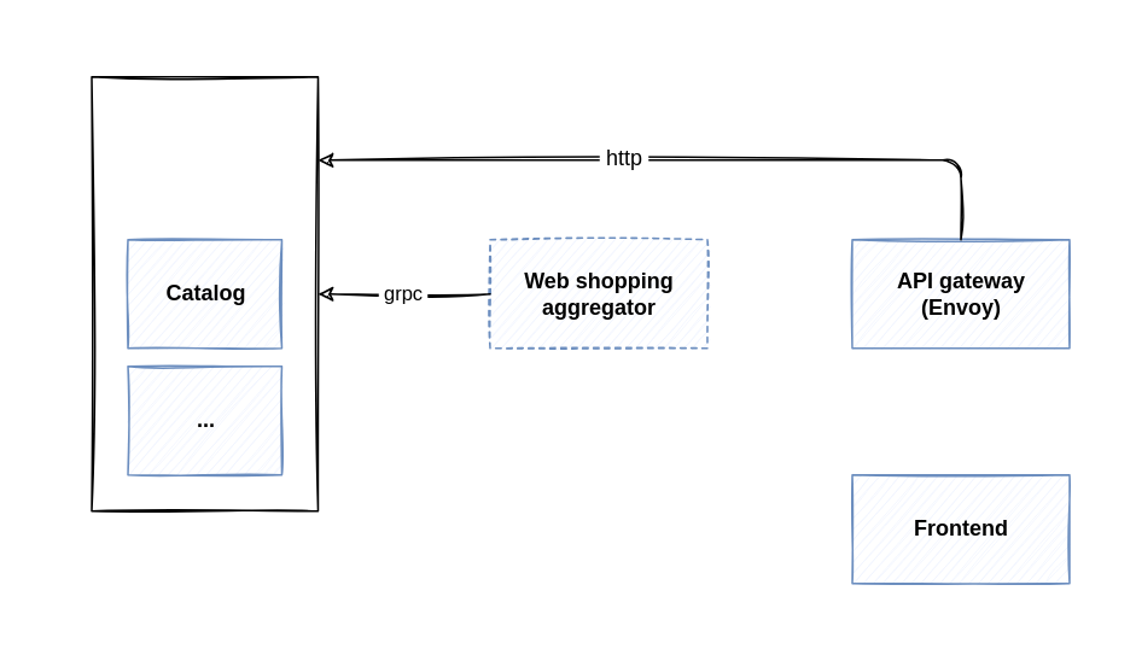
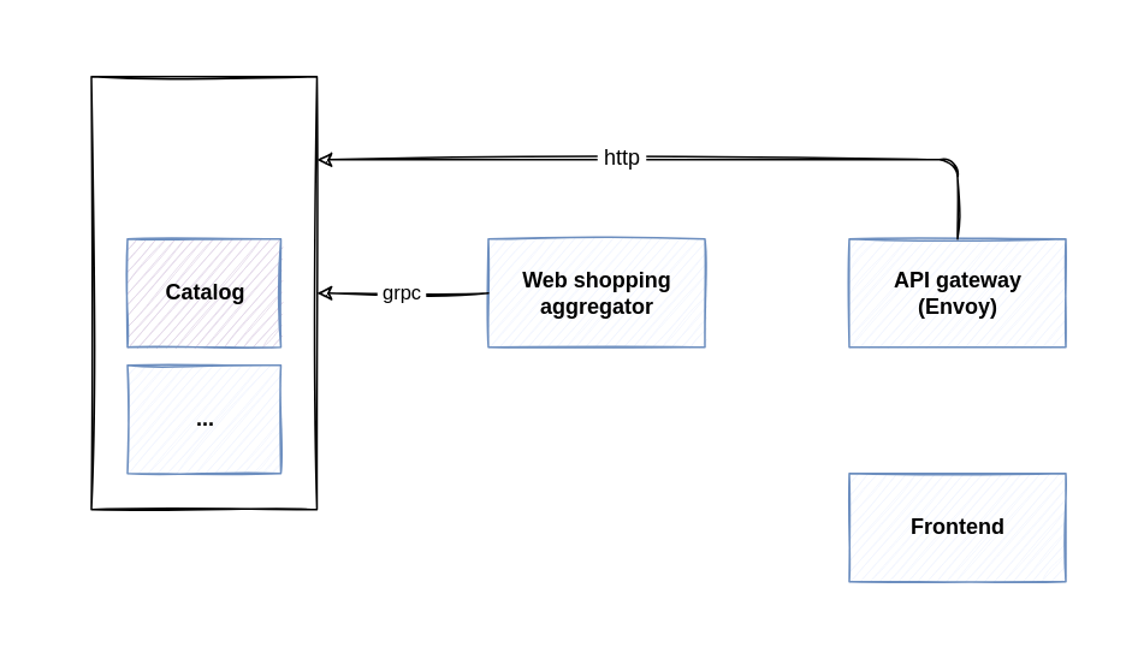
  <mxCell id="0" />
  <mxCell id="1" parent="0" />
  <mxCell id="2" value="" style="rounded=0;whiteSpace=wrap;html=1;fontSize=13;strokeColor=none;" parent="1" vertex="1"><mxGeometry x="20" y="20" width="585" height="320" as="geometry" /></mxCell>
  <mxCell id="3" value="" style="rounded=0;whiteSpace=wrap;html=1;sketch=1;" parent="1" vertex="1"><mxGeometry x="50" y="42" width="125" height="240" as="geometry" /></mxCell>
  <mxCell id="4" value="API gateway&lt;br&gt;(Envoy)" style="html=1;sketch=1;strokeColor=#6c8ebf;fontStyle=1;labelBackgroundColor=none;fillColor=#F0F4FF;" parent="1" vertex="1"><mxGeometry x="470" y="132" width="120" height="60" as="geometry" /></mxCell>
- <mxCell id="5" value="Catalog" style="html=1;sketch=1;strokeColor=#6c8ebf;fontStyle=1;labelBackgroundColor=none;fillColor=#F0F4FF;" parent="1" vertex="1"><mxGeometry x="70" y="132" width="85" height="60" as="geometry" /></mxCell>
+ <mxCell id="5" value="Catalog" style="html=1;sketch=1;strokeColor=#6c8ebf;fontStyle=1;labelBackgroundColor=none;fillColor=#e1d5e7;" parent="1" vertex="1"><mxGeometry x="70" y="132" width="85" height="60" as="geometry" /></mxCell>
  <mxCell id="6" value="..." style="html=1;sketch=1;strokeColor=#6c8ebf;fontStyle=1;labelBackgroundColor=none;fillColor=#F0F4FF;" parent="1" vertex="1"><mxGeometry x="70" y="202" width="85" height="60" as="geometry" /></mxCell>
- <mxCell id="7" value="Web shopping &lt;br&gt;aggregator" style="html=1;sketch=1;strokeColor=#6c8ebf;fontStyle=1;labelBackgroundColor=none;fillColor=#F0F4FF;dashed=1;" parent="1" vertex="1"><mxGeometry x="270" y="132" width="120" height="60" as="geometry" /></mxCell>
+ <mxCell id="7" value="Web shopping &lt;br&gt;aggregator" style="html=1;sketch=1;strokeColor=#6c8ebf;fontStyle=1;labelBackgroundColor=none;fillColor=#F0F4FF;" parent="1" vertex="1"><mxGeometry x="270" y="132" width="120" height="60" as="geometry" /></mxCell>
  <mxCell id="8" value="Frontend" style="html=1;sketch=1;strokeColor=#6c8ebf;fontStyle=1;labelBackgroundColor=none;fillColor=#F0F4FF;" parent="1" vertex="1"><mxGeometry x="470" y="262" width="120" height="60" as="geometry" /></mxCell>
  <mxCell id="9" value="" style="endArrow=classic;html=1;entryX=1;entryY=0.192;entryDx=0;entryDy=0;exitX=0.5;exitY=0;exitDx=0;exitDy=0;sketch=1;entryPerimeter=0;" parent="1" source="4" target="3" edge="1"><mxGeometry width="50" height="50" relative="1" as="geometry"><mxPoint x="375" y="422" as="sourcePoint" /><mxPoint x="425" y="372" as="targetPoint" /><Array as="points"><mxPoint x="530" y="88" /></Array></mxGeometry></mxCell>
  <mxCell id="10" value="&lt;font style=&quot;font-size: 12px ; line-height: 100%&quot;&gt;&amp;nbsp;http&amp;nbsp;&lt;/font&gt;" style="edgeLabel;html=1;align=center;verticalAlign=middle;resizable=0;points=[];" parent="9" vertex="1" connectable="0"><mxGeometry x="0.151" y="-2" relative="1" as="geometry"><mxPoint as="offset" /></mxGeometry></mxCell>
  <mxCell id="11" value="" style="endArrow=classic;html=1;exitX=0;exitY=0.5;exitDx=0;exitDy=0;sketch=1;" parent="1" source="7" target="3" edge="1"><mxGeometry width="50" height="50" relative="1" as="geometry"><mxPoint x="375" y="422" as="sourcePoint" /><mxPoint x="425" y="372" as="targetPoint" /></mxGeometry></mxCell>
  <mxCell id="12" value="&lt;p style=&quot;line-height: 100%&quot;&gt;&amp;nbsp;grpc&amp;nbsp;&lt;/p&gt;" style="edgeLabel;html=1;align=center;verticalAlign=middle;resizable=0;points=[];" parent="11" vertex="1" connectable="0"><mxGeometry x="0.029" y="-1" relative="1" as="geometry"><mxPoint as="offset" /></mxGeometry></mxCell>
